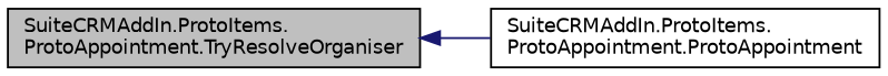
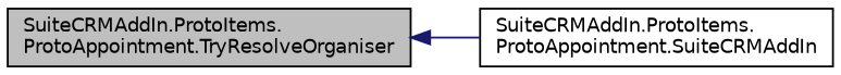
  digraph {
    rankdir=LR
    node [color=black fontname=Helvetica fontsize=10 shape=record style=filled]
    n1 [fillcolor=grey75 fontcolor=black height=0.2 label="SuiteCRMAddIn.ProtoItems.\lProtoAppointment.TryResolveOrganiser" width=0.4]
-   n2 [fillcolor=white height=0.2 label="SuiteCRMAddIn.ProtoItems.\lProtoAppointment.ProtoAppointment" width=0.4]
+   n2 [fillcolor=white height=0.2 label="SuiteCRMAddIn.ProtoItems.\lProtoAppointment.SuiteCRMAddIn" width=0.4]
    n1 -> n2 [color=midnightblue dir=back fontname=Helvetica fontsize=10 labelfontname=Helvetica labelfontsize=10 style=solid]
  }
